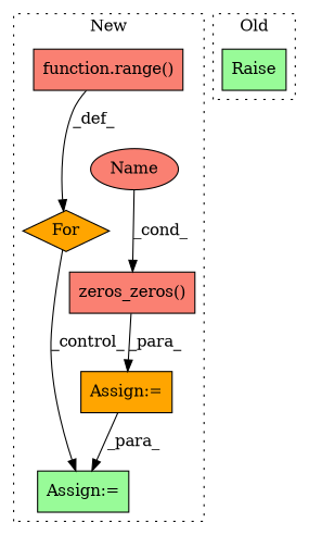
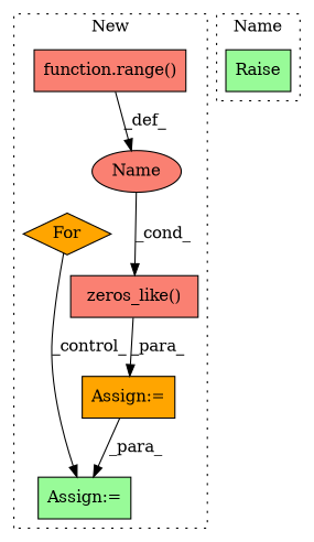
  digraph {
    node [a=75 fillcolor=salmon l=3 shape=box style=filled]
-   n1 [l="14,1" label="zeros_zeros()" s="2605,2625"]
+   n1 [l="14,1" label="zeros_like()" s="2605,2625"]
    n2 [a=68 fillcolor=palegreen label="Assign:=" s=3125]
    n3 [a=68 fillcolor=orange label="Assign:=" s=2602]
    n4 [l="6,1" label="function.range()" s="2695,2715"]
    n5 [a=107 fillcolor=orange l="4,14" label=For s="2679,2716" shape=diamond]
    n6 [a=87 l=8 label=Name s=2683 shape=ellipse]
    n7 [a=91 fillcolor=palegreen l=6 label=Raise s=2971]
    subgraph cluster_1 {
      label=New
      style=dotted
      n1
      n2
      n3
      n4
      n5
      n6
    }
    subgraph cluster_2 {
-     label=Old
+     label=Name
      style=dotted
      n7
    }
    n1 -> n3 [label=_para_]
    n3 -> n2 [label=_para_]
-   n4 -> n5 [label=_def_]
+   n4 -> n6 [label=_def_]
    n5 -> n2 [label=_control_]
    n6 -> n1 [label=_cond_]
  }
